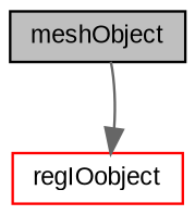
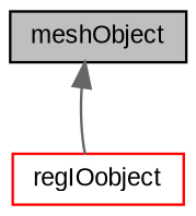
  digraph {
    fontname="Liberation Sans"
    node [fontname="Liberation Sans" fontsize=10 shape=record]
    n1 [color=black fillcolor=grey75 fontcolor=black height=0.2 label=meshObject style=filled width=0.4]
    n2 [color=red height=0.2 label=regIOobject width=0.4]
-   n2 -> n1 [color=gray40 dir=back fontname="Liberation Sans" fontsize=10 labelfontname=FreeSans labelfontsize=10 style=solid]
+   n1 -> n2 [color=gray40 dir=back fontname="Liberation Sans" fontsize=10 labelfontname=FreeSans labelfontsize=10 style=solid]
  }
